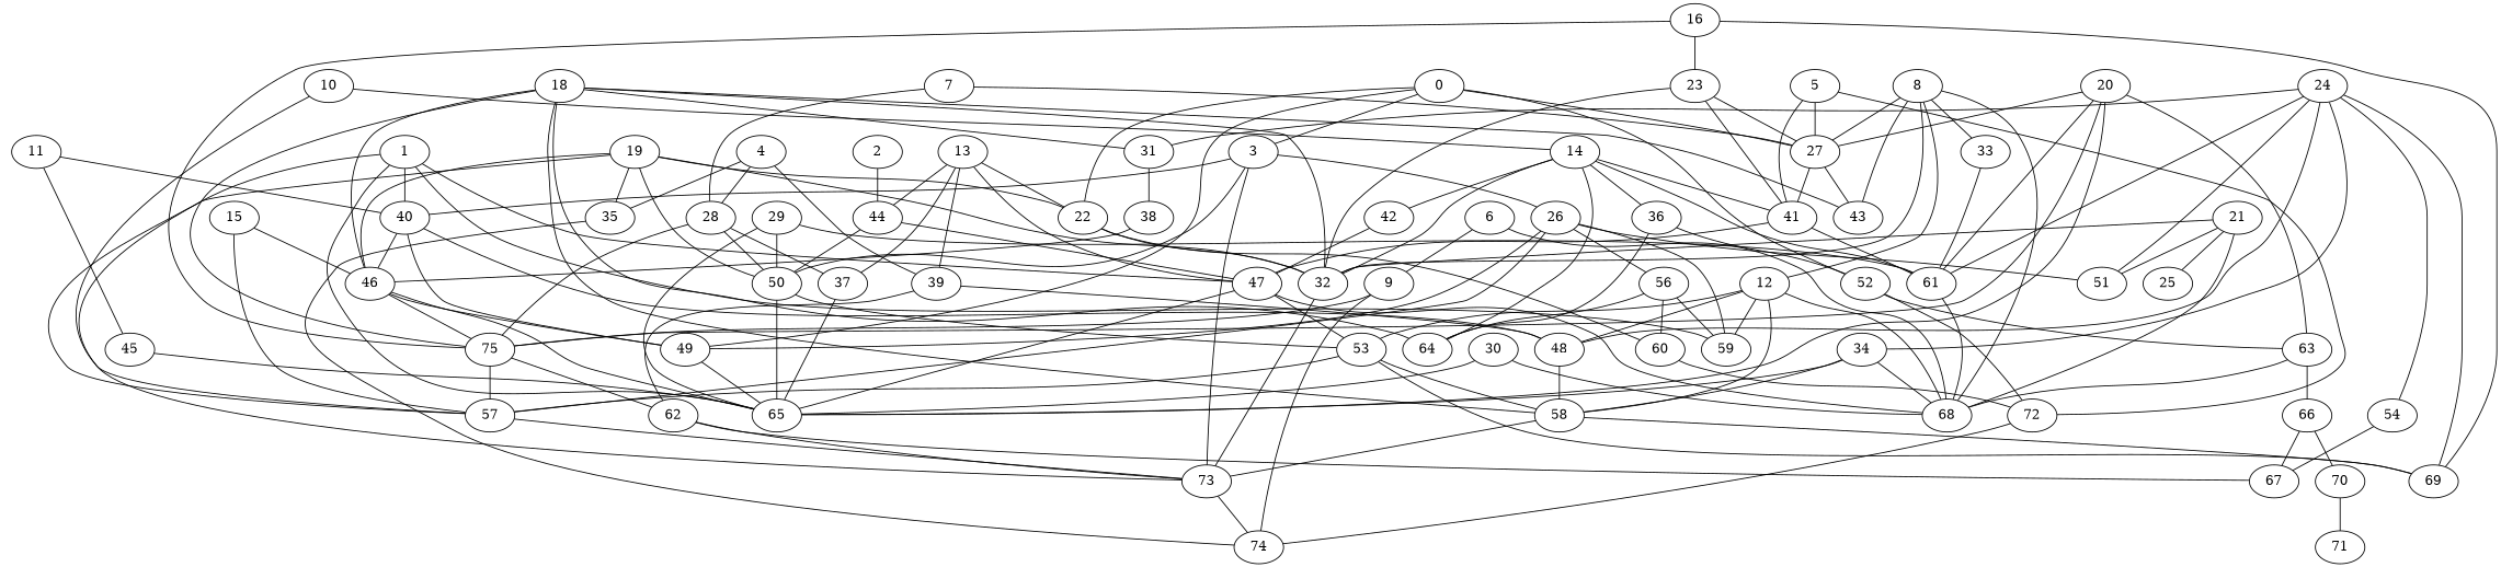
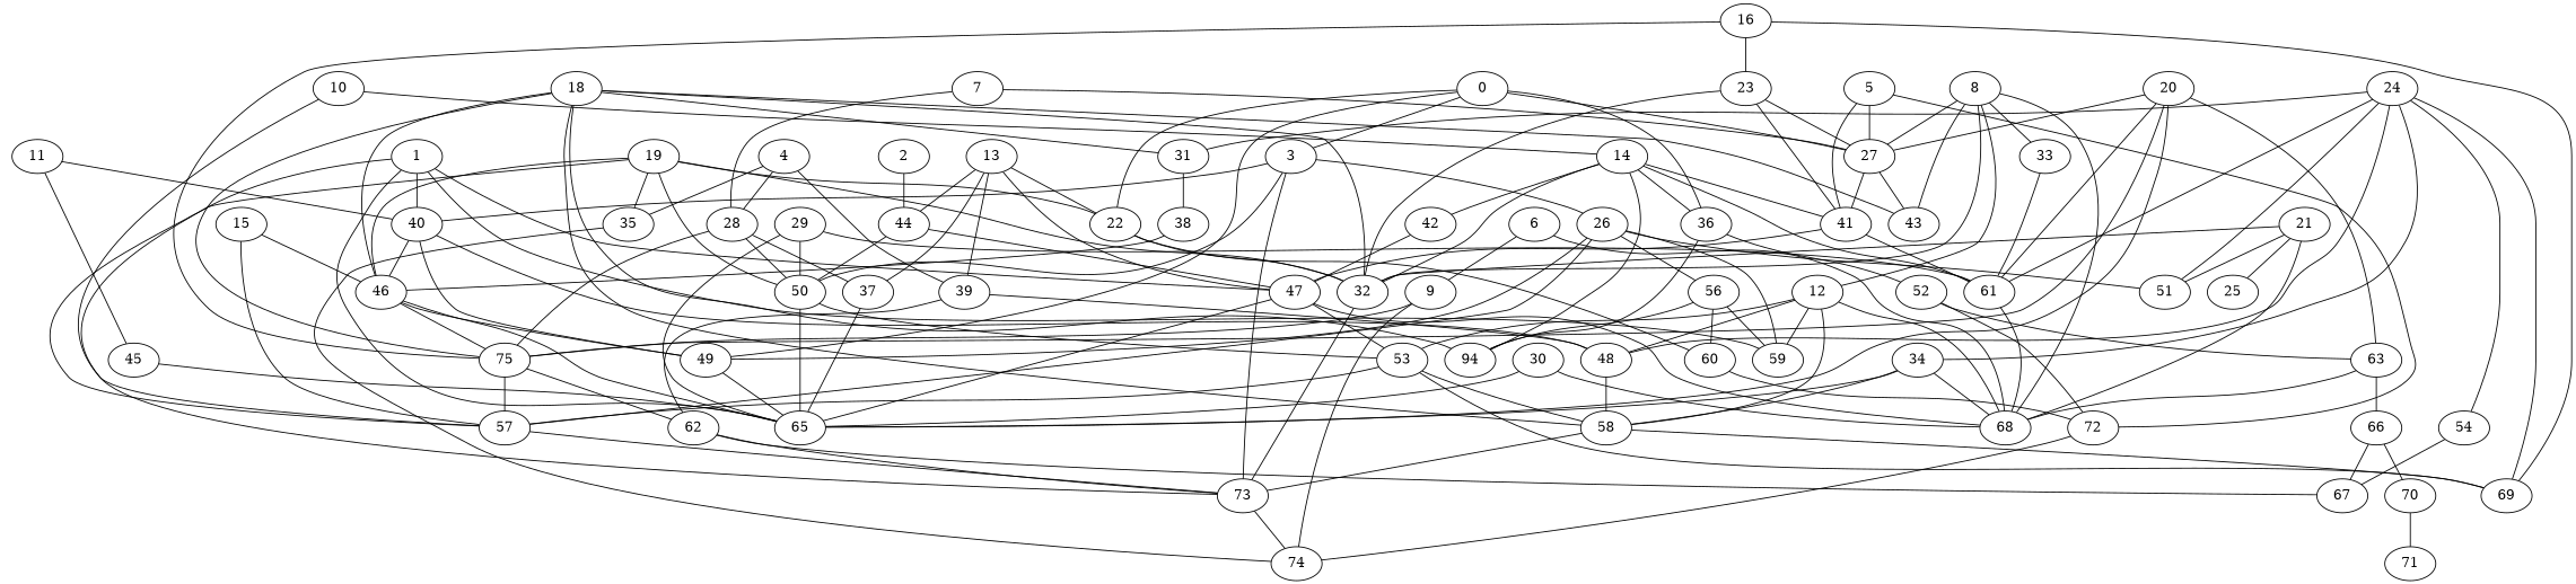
  strict graph {
    edge [weight=1]
    0
    3
    22
    27
    49
    52
    40
    26
    50
    73
    32
    60
    41
    43
    65
    72
    63
    1
    47
    57
    59
    48
    46
    68
    53
    2
    44
    51
    56
    74
    4
    28
    35
    39
    n35 [label=75]
    37
    62
    5
    61
    6
    9
    7
    8
    12
    33
    58
    10
    14
    36
    42
-   64
+   64 [label=94]
    11
    45
    69
    13
    15
    16
    23
    18
    31
    38
    19
    20
    66
    21
    25
    24
    34
    54
    67
    29
    30
    70
    71
    0 -- 3
    0 -- 22
    0 -- 27
    0 -- 49
-   0 -- 52
+   0 -- 36
    3 -- 40
    3 -- 26
    3 -- 50
    3 -- 73
    22 -- 32
    22 -- 60
    27 -- 41
    27 -- 43
    49 -- 65
    52 -- 72
    52 -- 63
    40 -- 49
    40 -- 48
    40 -- 46
    26 -- 49
    26 -- 57
    26 -- 59
    26 -- 51
    26 -- 56
    50 -- 65
    50 -- 53
    73 -- 74
    32 -- 73
    60 -- 72
    41 -- 47
    41 -- 61
    72 -- 74
    63 -- 68
    63 -- 66
    1 -- 40
    1 -- 65
    1 -- 47
    1 -- 57
    1 -- 59
    47 -- 65
    47 -- 68
    47 -- 53
    57 -- 73
    48 -- 58
    46 -- 49
    46 -- 65
    46 -- n35
    53 -- 57
    53 -- 58
    53 -- 69
    2 -- 44
    44 -- 50
    44 -- 47
    56 -- 60
    56 -- 59
    56 -- 64
    4 -- 28
    4 -- 35
    4 -- 39
    28 -- 50
    28 -- n35
    28 -- 37
    35 -- 74
    39 -- 48
    39 -- 62
    n35 -- 57
    n35 -- 62
    37 -- 65
    62 -- 73
    62 -- 67
    5 -- 27
    5 -- 41
    5 -- 72
    61 -- 68
    6 -- 68
    6 -- 9
    9 -- 74
    9 -- n35
    7 -- 27
    7 -- 28
    8 -- 27
    8 -- 32
    8 -- 43
    8 -- 68
    8 -- 12
    8 -- 33
    12 -- 59
    12 -- 48
    12 -- 68
    12 -- 53
    12 -- 58
    33 -- 61
    58 -- 73
    58 -- 69
    10 -- 57
    10 -- 14
    14 -- 32
    14 -- 41
    14 -- 61
    14 -- 36
    14 -- 42
    14 -- 64
    36 -- 52
    36 -- 64
    42 -- 47
    11 -- 40
    11 -- 45
    45 -- 65
    13 -- 22
    13 -- 47
    13 -- 44
    13 -- 39
    13 -- 37
    15 -- 57
    15 -- 46
    16 -- n35
    16 -- 69
    16 -- 23
    23 -- 27
    23 -- 32
    23 -- 41
    18 -- 32
    18 -- 43
    18 -- 46
    18 -- n35
    18 -- 58
    18 -- 64
    18 -- 31
    31 -- 38
    38 -- 46
    19 -- 22
    19 -- 50
    19 -- 73
    19 -- 32
    19 -- 46
    19 -- 35
    20 -- 27
    20 -- 65
    20 -- 63
    20 -- n35
    20 -- 61
    66 -- 67
    66 -- 70
    21 -- 32
    21 -- 68
    21 -- 51
    21 -- 25
    24 -- 48
    24 -- 51
    24 -- 61
    24 -- 69
    24 -- 31
    24 -- 34
    24 -- 54
    34 -- 65
    34 -- 68
    34 -- 58
    54 -- 67
    29 -- 50
    29 -- 65
    29 -- 61
    30 -- 65
    30 -- 68
    70 -- 71
  }
